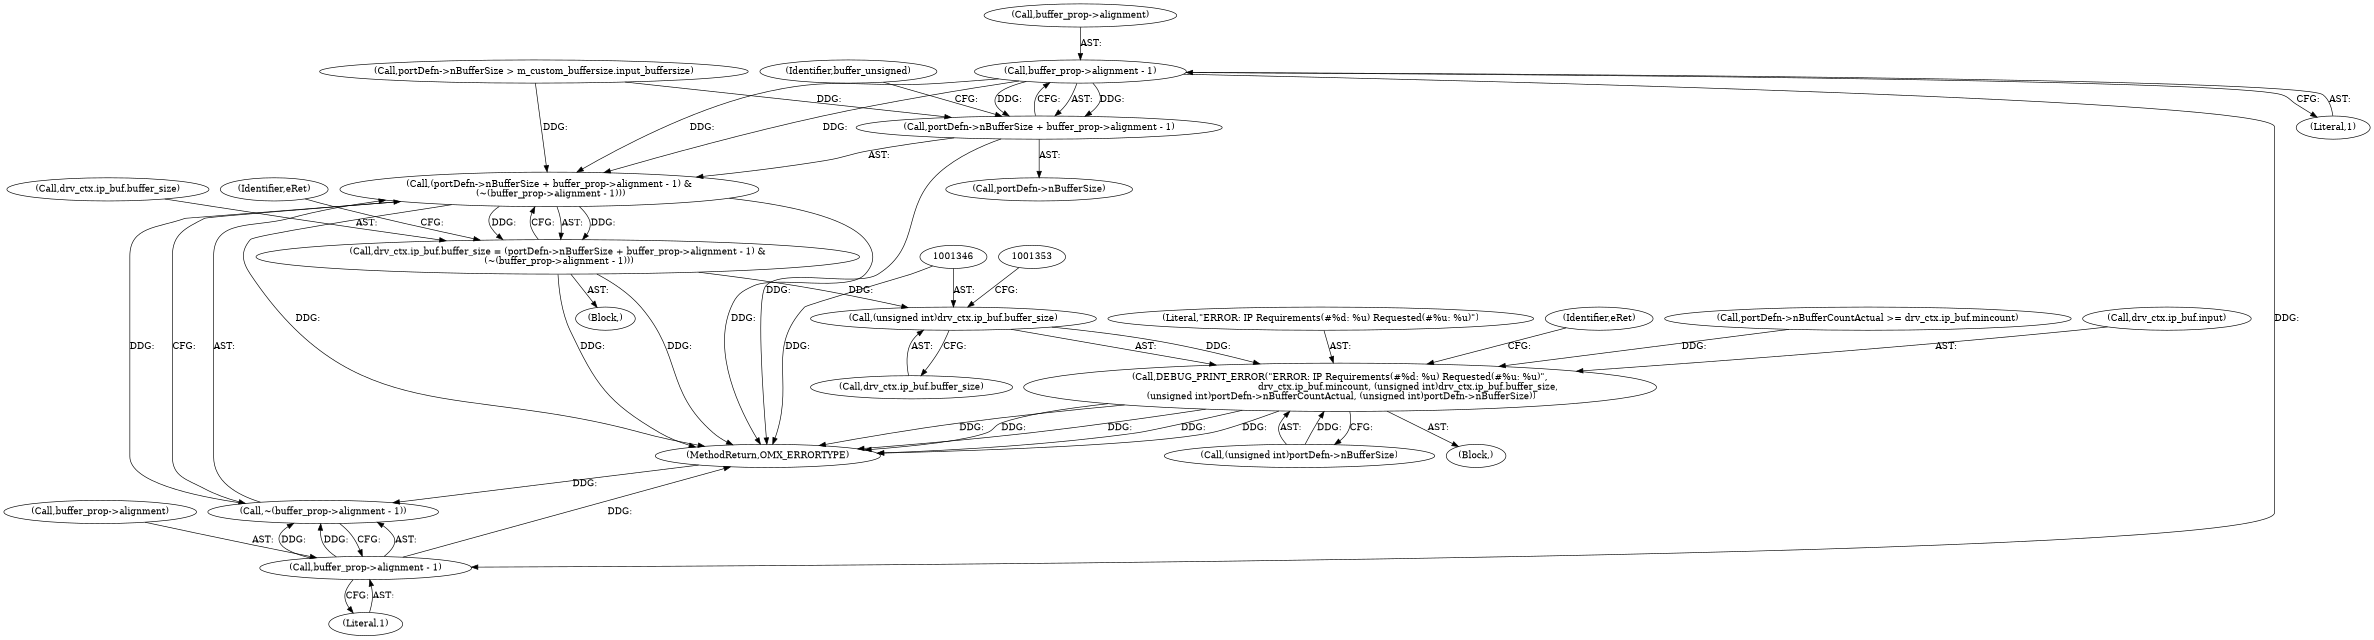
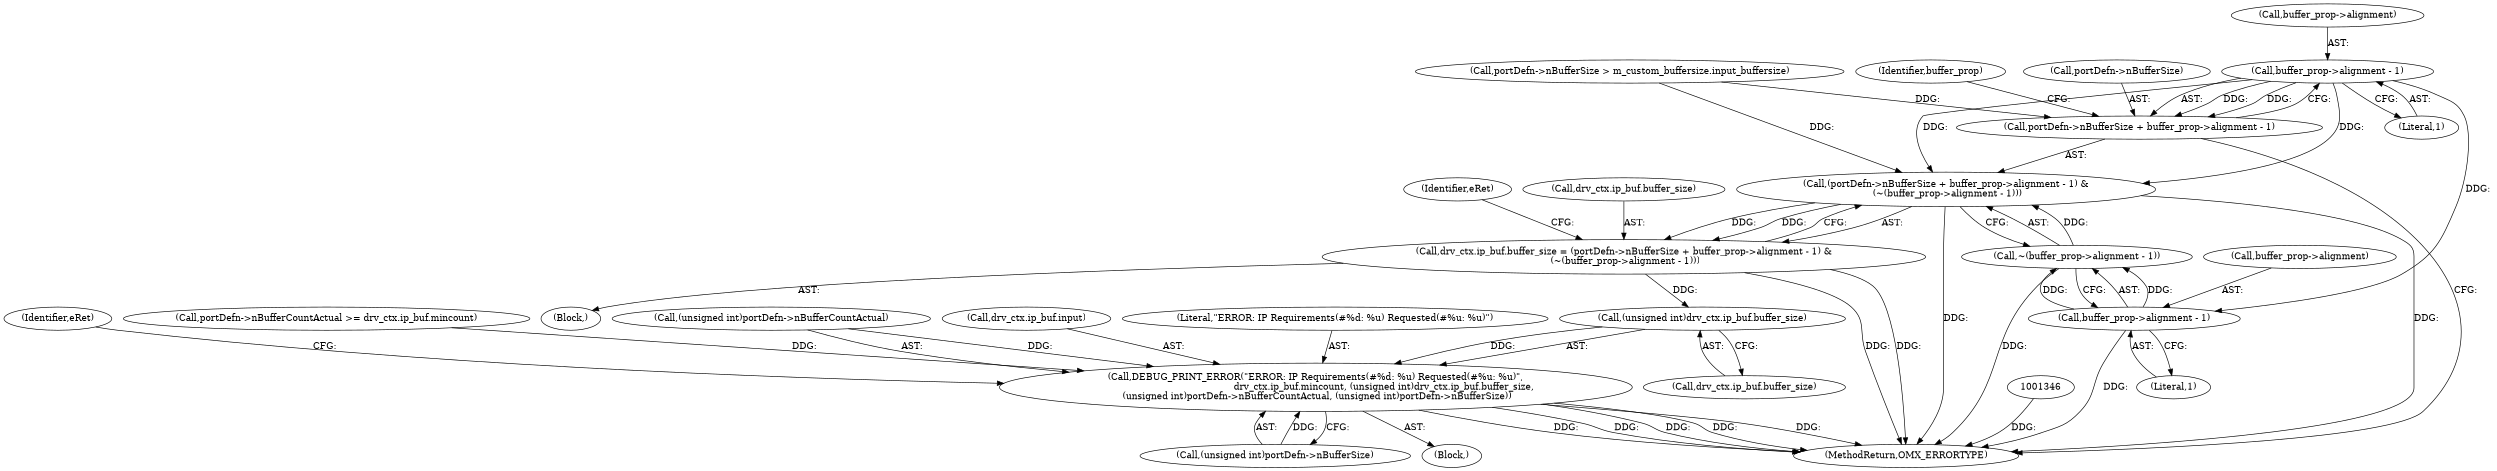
  digraph {
    n1 [label="(Call,buffer_prop->alignment - 1)"]
    n2 [label="(Call,(portDefn->nBufferSize + buffer_prop->alignment - 1) &\n (~(buffer_prop->alignment - 1)))"]
    n3 [label="(Call,portDefn->nBufferSize + buffer_prop->alignment - 1)"]
    n4 [label="(Call,buffer_prop->alignment - 1)"]
    n5 [label="(Literal,1)"]
    n6 [label="(Call,drv_ctx.ip_buf.buffer_size = (portDefn->nBufferSize + buffer_prop->alignment - 1) &\n (~(buffer_prop->alignment - 1)))"]
    n7 [label="(Call,~(buffer_prop->alignment - 1))"]
    n8 [label="(MethodReturn,OMX_ERRORTYPE)"]
    n9 [label="(Literal,1)"]
    n10 [label="(Call,(unsigned int)drv_ctx.ip_buf.buffer_size)"]
    n11 [label="(Block,)"]
    n12 [label="(Call,DEBUG_PRINT_ERROR(\"ERROR: IP Requirements(#%d: %u) Requested(#%u: %u)\",\n                                               drv_ctx.ip_buf.mincount, (unsigned int)drv_ctx.ip_buf.buffer_size,\n (unsigned int)portDefn->nBufferCountActual, (unsigned int)portDefn->nBufferSize))"]
    n13 [label="(Call,drv_ctx.ip_buf.buffer_size)"]
    n14 [label="(Call,(unsigned int)portDefn->nBufferSize)"]
    n15 [label="(Block,)"]
    n16 [label="(Call,buffer_prop->alignment)"]
    n17 [label="(Identifier,eRet)"]
-   n18 [label="(Identifier,buffer_unsigned)"]
+   n18 [label="(Identifier,buffer_prop)"]
    n19 [label="(Call,portDefn->nBufferCountActual >= drv_ctx.ip_buf.mincount)"]
+   n20 [label="(Call,(unsigned int)portDefn->nBufferCountActual)"]
    n21 [label="(Call,portDefn->nBufferSize)"]
    n22 [label="(Call,portDefn->nBufferSize > m_custom_buffersize.input_buffersize)"]
    n23 [label="(Call,drv_ctx.ip_buf.input)"]
    n24 [label="(Call,drv_ctx.ip_buf.buffer_size)"]
    n25 [label="(Identifier,eRet)"]
    n26 [label="(Literal,\"ERROR: IP Requirements(#%d: %u) Requested(#%u: %u)\")"]
    n27 [label="(Call,buffer_prop->alignment)"]
    1001346
-   1001353
    n1 -> n2 [label="DDG: "]
    n1 -> n2 [label="DDG: "]
    n1 -> n3 [label="AST: "]
    n1 -> n3 [label="DDG: "]
    n1 -> n3 [label="DDG: "]
    n1 -> n4 [label="DDG: "]
    n1 -> n5 [label="CFG: "]
    n2 -> n6 [label="AST: "]
    n2 -> n6 [label="DDG: "]
    n2 -> n6 [label="DDG: "]
    n2 -> n7 [label="CFG: "]
    n2 -> n8 [label="DDG: "]
    n2 -> n8 [label="DDG: "]
    n3 -> n1 [label="CFG: "]
    n3 -> n2 [label="AST: "]
-   n3 -> n8 [label="DDG: "]
+   n3 -> n8 [label="CFG: "]
    n4 -> n7 [label="AST: "]
    n4 -> n7 [label="DDG: "]
    n4 -> n7 [label="DDG: "]
    n4 -> n8 [label="DDG: "]
    n4 -> n9 [label="CFG: "]
    n5 -> n1 [label="AST: "]
    n6 -> n2 [label="CFG: "]
    n6 -> n8 [label="DDG: "]
    n6 -> n8 [label="DDG: "]
    n6 -> n10 [label="DDG: "]
    n6 -> n11 [label="AST: "]
    n7 -> n2 [label="AST: "]
    n7 -> n2 [label="DDG: "]
    n7 -> n4 [label="CFG: "]
-   n8 -> n7 [label="DDG: "]
+   n7 -> n8 [label="DDG: "]
    n9 -> n4 [label="AST: "]
    n10 -> n12 [label="AST: "]
    n10 -> n12 [label="DDG: "]
    n10 -> n13 [label="CFG: "]
    n12 -> n8 [label="DDG: "]
    n12 -> n8 [label="DDG: "]
    n12 -> n8 [label="DDG: "]
    n12 -> n8 [label="DDG: "]
    n12 -> n8 [label="DDG: "]
    n12 -> n14 [label="CFG: "]
    n12 -> n15 [label="AST: "]
    n13 -> n10 [label="AST: "]
    n14 -> n12 [label="AST: "]
    n14 -> n12 [label="DDG: "]
    n16 -> n4 [label="AST: "]
    n17 -> n12 [label="CFG: "]
    n18 -> n3 [label="CFG: "]
    n19 -> n12 [label="DDG: "]
-   n3 -> n21 [label="AST: "]
+   n20 -> n12 [label="AST: "]
+   n20 -> n12 [label="DDG: "]
+   n21 -> n3 [label="AST: "]
    n22 -> n2 [label="DDG: "]
    n22 -> n3 [label="DDG: "]
    n23 -> n12 [label="AST: "]
    n24 -> n6 [label="AST: "]
    n25 -> n6 [label="CFG: "]
    n26 -> n12 [label="AST: "]
    n27 -> n1 [label="AST: "]
    1001346 -> n8 [label="DDG: "]
-   1001346 -> n10 [label="AST: "]
-   1001353 -> n10 [label="CFG: "]
  }
